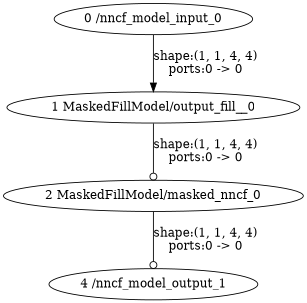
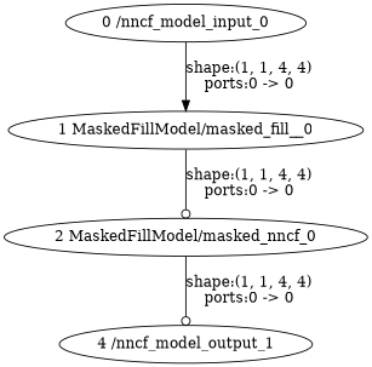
  strict digraph {
    edge [arrowhead=odot style=solid]
    "0 /nncf_model_input_0" [type=nncf_model_input]
-   "1 MaskedFillModel/masked_fill__0" [type=masked_fill_ label="1 MaskedFillModel/output_fill__0"]
+   "1 MaskedFillModel/masked_fill__0" [type=masked_fill_]
    n3 [label="2 MaskedFillModel/masked_nncf_0" type=masked_fill]
    "4 /nncf_model_output_1" [type=nncf_model_output]
    "0 /nncf_model_input_0" -> "1 MaskedFillModel/masked_fill__0" [arrowhead=normal label="shape:(1, 1, 4, 4)\nports:0 -> 0"]
    "1 MaskedFillModel/masked_fill__0" -> n3 [label="shape:(1, 1, 4, 4)\nports:0 -> 0"]
    n3 -> "4 /nncf_model_output_1" [label="shape:(1, 1, 4, 4)\nports:0 -> 0"]
  }
